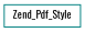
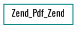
  digraph {
    rankdir=LR
    fontname=Oswald
-   n1 [color=teal fillcolor=white fontname=Oswald fontsize=10 height=0.2 label=Zend_Pdf_Style shape=record style=filled width=0.4]
+   n1 [color=teal fillcolor=white fontname=Oswald fontsize=10 height=0.2 label=Zend_Pdf_Zend shape=record style=filled width=0.4]
  }
